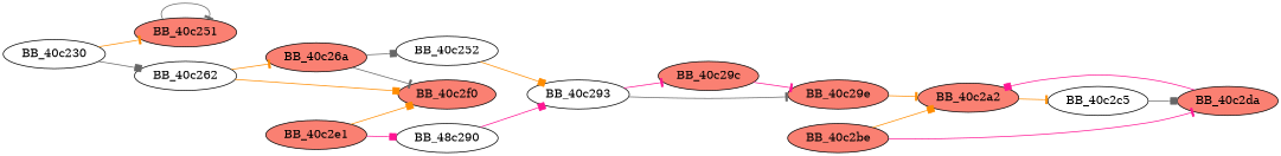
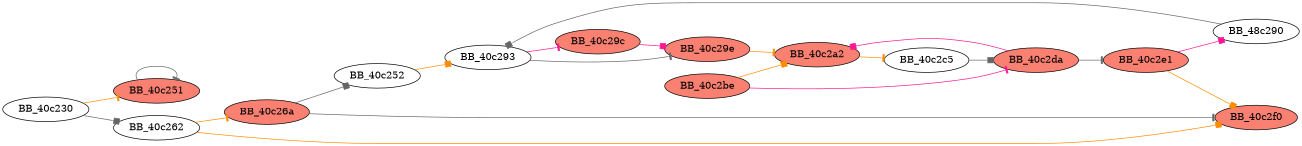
  digraph {
    rankdir=LR
    node [fillcolor=salmon style=filled]
    edge [arrowhead=tee color=darkorange]
    BB_40c230 [fillcolor=white]
    BB_40c251
    BB_40c262 [fillcolor=white]
    BB_40c26a
    BB_40c2f0
    n6 [fillcolor=white label=BB_40c252]
    BB_40c293 [fillcolor=white]
    BB_40c29c
    BB_40c29e
    BB_40c2a2
    n11 [fillcolor=white label=BB_48c290]
    BB_40c2c5 [fillcolor=white]
    BB_40c2be
    BB_40c2da
    BB_40c2e1
    BB_40c230 -> BB_40c251
    BB_40c230 -> BB_40c262 [arrowhead=box color=gray40]
    BB_40c251 -> BB_40c251 [color=gray40]
    BB_40c262 -> BB_40c26a
    BB_40c262 -> BB_40c2f0 [arrowhead=box]
    BB_40c26a -> BB_40c2f0 [color=gray40]
    BB_40c26a -> n6 [arrowhead=box color=gray40]
    n6 -> BB_40c293 [arrowhead=box]
    BB_40c293 -> BB_40c29c [color=deeppink]
    BB_40c293 -> BB_40c29e [color=gray40]
-   BB_40c29c -> BB_40c29e [color=deeppink]
+   BB_40c29c -> BB_40c29e [arrowhead=box color=deeppink]
    BB_40c29e -> BB_40c2a2
    BB_40c2a2 -> BB_40c2c5
-   n11 -> BB_40c293 [arrowhead=box color=deeppink]
+   n11 -> BB_40c293 [arrowhead=box color=gray40]
    BB_40c2c5 -> BB_40c2da [arrowhead=box color=gray40]
    BB_40c2be -> BB_40c2a2 [arrowhead=box]
    BB_40c2be -> BB_40c2da [color=deeppink]
    BB_40c2da -> BB_40c2a2 [arrowhead=box color=deeppink]
+   BB_40c2da -> BB_40c2e1 [color=gray40]
    BB_40c2e1 -> BB_40c2f0 [arrowhead=box]
    BB_40c2e1 -> n11 [arrowhead=box color=deeppink]
  }
